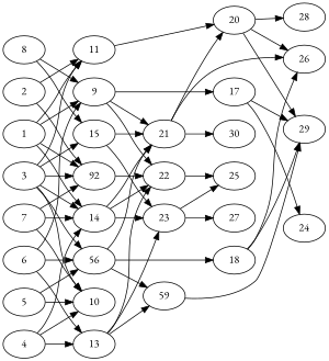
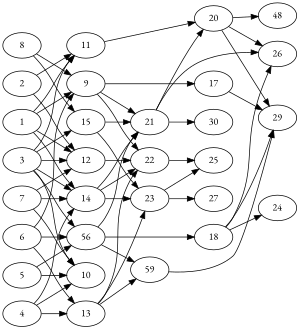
  digraph {
    fontname="EB Garamond"
    rankdir=LR
    node [alpha=0.19 fontname="EB Garamond"]
    edge [fontname="EB Garamond"]
    1 [alpha=0.10 expect_size=29164544]
    9 [alpha=0.18 expect_size=45209600]
    11 [expect_size=42084352]
-   12 [alpha=0.08 expect_size=19432448 label=92]
+   12 [alpha=0.08 expect_size=19432448]
    14 [alpha=0.13 expect_size=44592128]
    17 [alpha=0.14 expect_size=5246976]
    21 [expect_size=6384640]
    22 [alpha=0.01 expect_size=52324352]
    20 [alpha=0.00 expect_size=9147392]
    23 [alpha=0.18 expect_size=24586240]
    29 [alpha=0.08 expect_size=28252160]
    26 [alpha=0.05 expect_size=6174720]
    30 [alpha=0.11 expect_size=8725504]
    25 [alpha=0.06 expect_size=50995200]
-   28 [alpha=0.06 expect_size=6319104]
+   28 [alpha=0.06 expect_size=6319104 label=48]
    27 [alpha=0.01 expect_size=20919296]
    2 [expect_size=13201408]
    3 [alpha=0.12 expect_size=40499200]
    10 [expect_size=6393856]
    15 [alpha=0.01 expect_size=23064576]
    n21 [alpha=0.06 expect_size=35139584 label=56]
    n22 [alpha=0.12 expect_size=12912640 label=59]
    18 [alpha=0.09 expect_size=5515264]
    24 [alpha=0.12 expect_size=20503552]
    4 [alpha=0.11 expect_size=46141440]
    13 [alpha=0.18 expect_size=16221184]
    5 [alpha=0.05 expect_size=6045696]
    6 [alpha=0.07 expect_size=13627392]
    7 [alpha=0.00 expect_size=47165440]
    8 [alpha=0.03 expect_size=27665408]
    1 -> 9
    1 -> 11
    1 -> 12
    1 -> 14
    9 -> 17
    9 -> 21
    9 -> 22
    11 -> 20
    12 -> 22
    14 -> 21
    14 -> 22
    14 -> 23
    17 -> 29
    21 -> 20
    21 -> 26
    21 -> 30
    22 -> 25
    20 -> 29
    20 -> 26
    20 -> 28
    23 -> 25
    23 -> 27
    2 -> 11
    2 -> 12
    3 -> 11
    3 -> 12
    3 -> 14
    3 -> 10
    3 -> 15
    3 -> n21
    15 -> 21
    15 -> 23
    n21 -> 21
    n21 -> n22
    n21 -> 18
    n22 -> 29
    18 -> 29
    18 -> 26
-   17 -> 24
+   18 -> 24
    4 -> 14
    4 -> 10
    4 -> 13
    13 -> 22
    13 -> 23
    13 -> n22
    5 -> 10
    5 -> n21
    6 -> 9
    6 -> n21
    6 -> 13
    7 -> 12
    7 -> 14
    7 -> 10
    8 -> 9
    8 -> 15
  }
